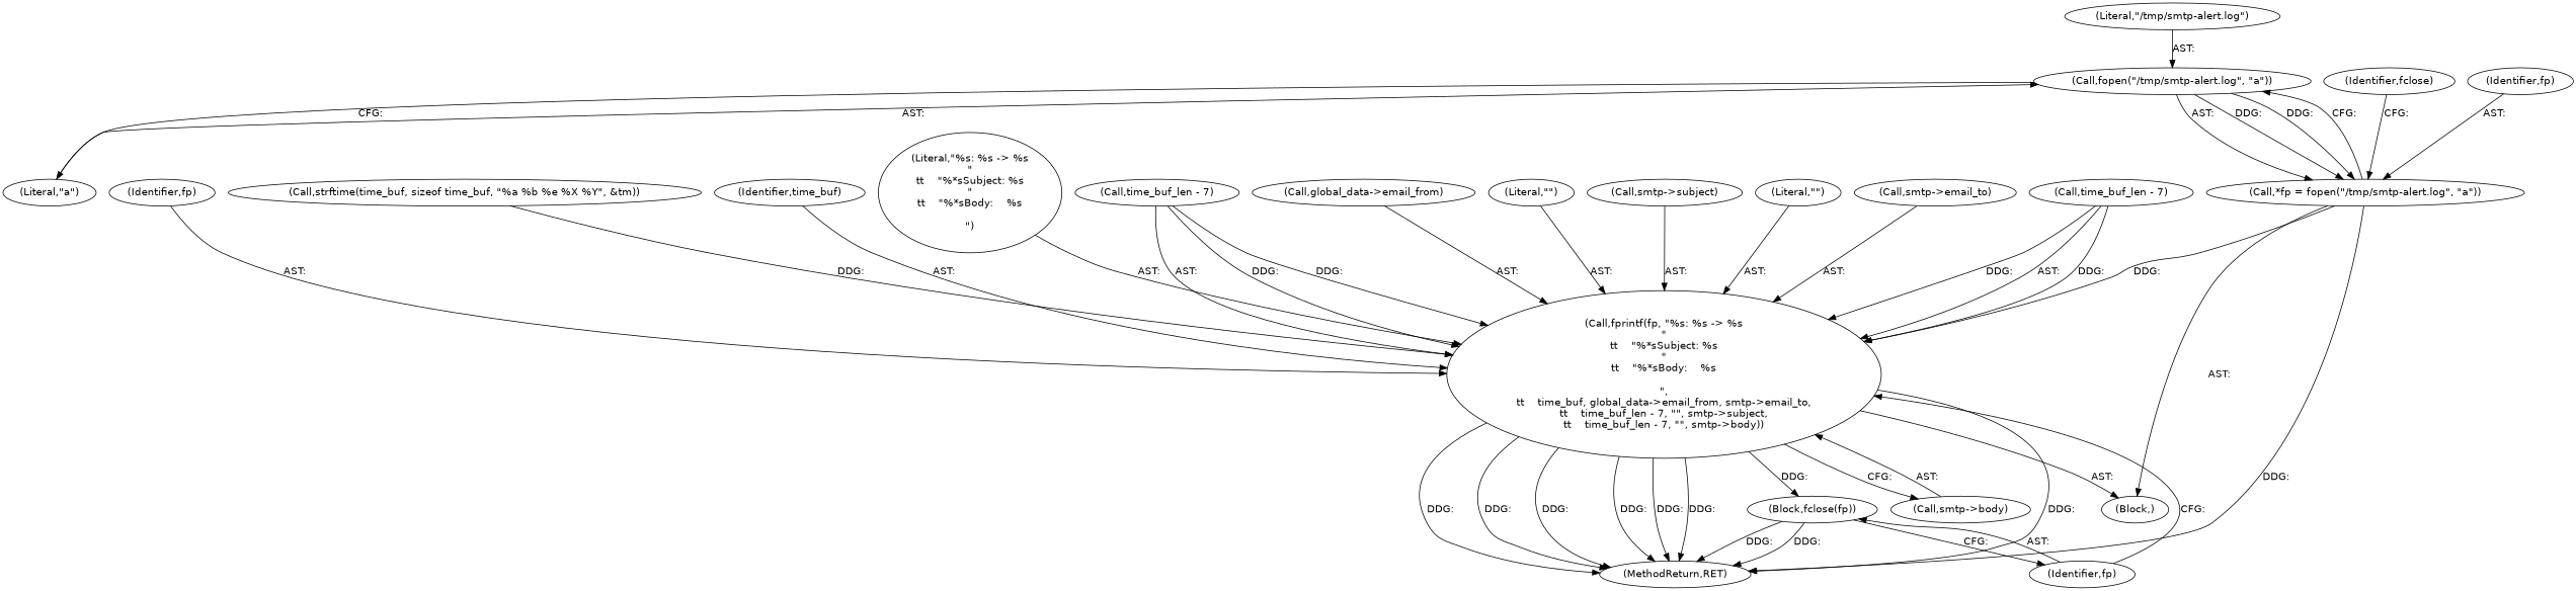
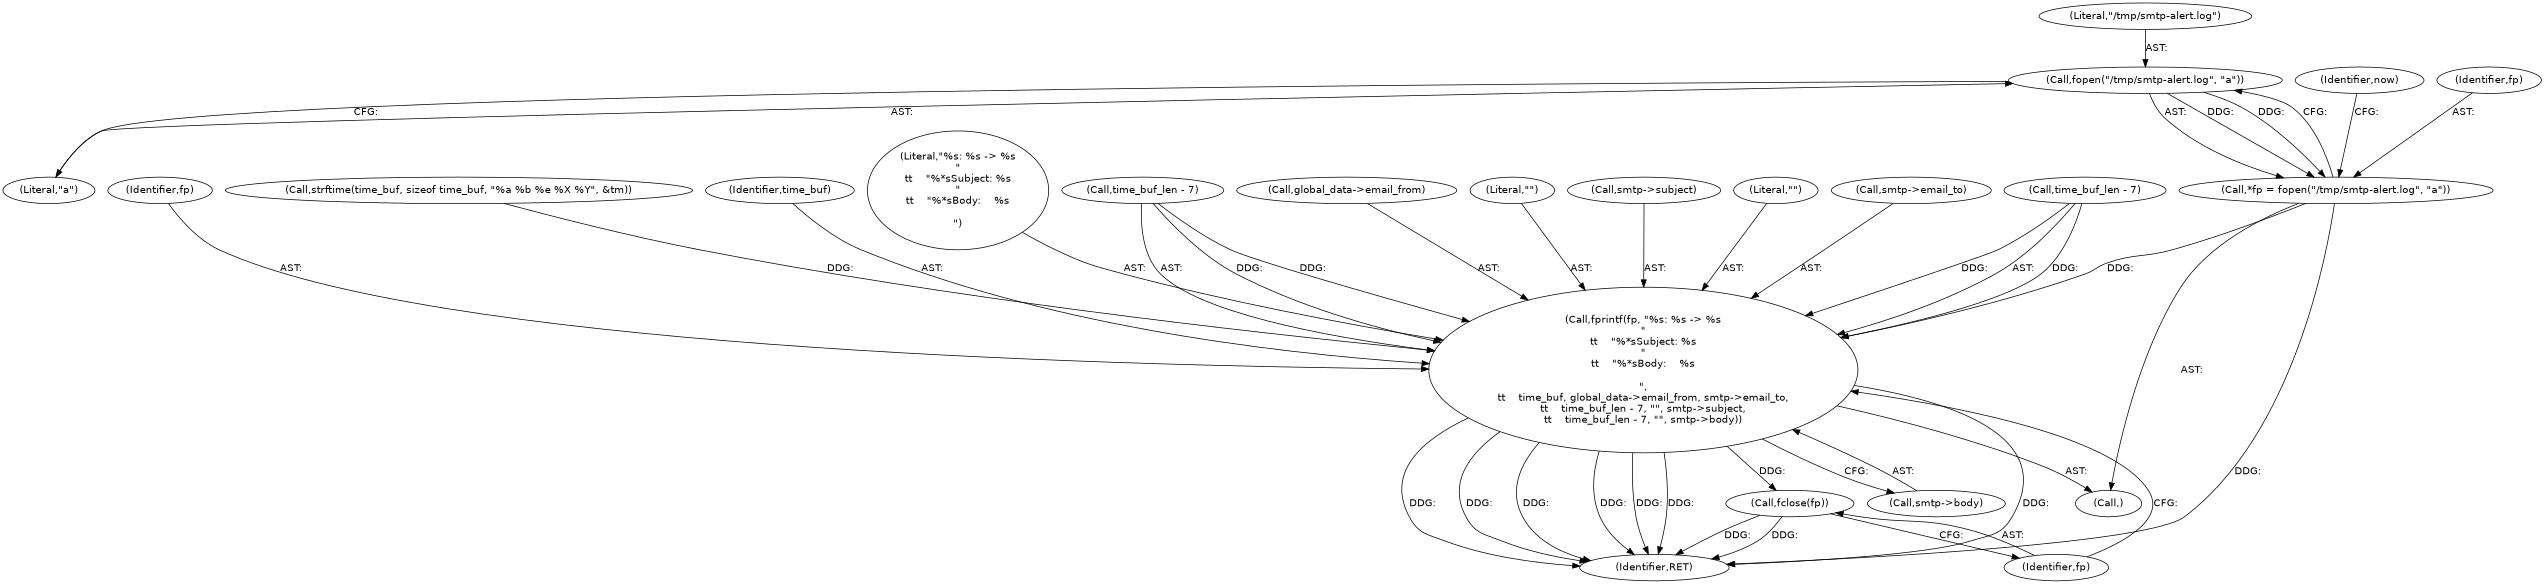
  digraph {
    fontname="DejaVu Sans"
    node [fontname="DejaVu Sans"]
    edge [fontname="DejaVu Sans"]
    n1 [label="(Call,fopen(\"/tmp/smtp-alert.log\", \"a\"))"]
    n2 [label="(Call,*fp = fopen(\"/tmp/smtp-alert.log\", \"a\"))"]
    n3 [label="(Literal,\"a\")"]
    n4 [label="(Call,fprintf(fp, \"%s: %s -> %s\n\"\n\t\t    \"%*sSubject: %s\n\"\n\t\t    \"%*sBody:    %s\n\n\",\n\t\t    time_buf, global_data->email_from, smtp->email_to,\n\t\t    time_buf_len - 7, \"\", smtp->subject,\n\t\t    time_buf_len - 7, \"\", smtp->body))"]
-   n5 [label="(MethodReturn,RET)"]
-   n6 [label="(Block,)"]
-   n7 [label="(Block,fclose(fp))"]
+   n5 [label="(Identifier,RET)"]
+   n6 [label="(Call,)"]
+   n7 [label="(Call,fclose(fp))"]
    n8 [label="(Call,smtp->body)"]
    n9 [label="(Identifier,fp)"]
    n10 [label="(Call,smtp->email_to)"]
    n11 [label="(Literal,\"/tmp/smtp-alert.log\")"]
    n12 [label="(Call,time_buf_len - 7)"]
    n13 [label="(Identifier,fp)"]
    n14 [label="(Call,strftime(time_buf, sizeof time_buf, \"%a %b %e %X %Y\", &tm))"]
    n15 [label="(Identifier,time_buf)"]
    n16 [label="(Literal,\"%s: %s -> %s\n\"\n\t\t    \"%*sSubject: %s\n\"\n\t\t    \"%*sBody:    %s\n\n\")"]
-   n17 [label="(Identifier,fclose)"]
+   n17 [label="(Identifier,now)"]
    n18 [label="(Call,time_buf_len - 7)"]
    n19 [label="(Identifier,fp)"]
    n20 [label="(Call,global_data->email_from)"]
    n21 [label="(Literal,\"\")"]
    n22 [label="(Call,smtp->subject)"]
    n23 [label="(Literal,\"\")"]
    n1 -> n2 [label="AST: "]
    n1 -> n2 [label="DDG: "]
    n1 -> n2 [label="DDG: "]
    n1 -> n3 [label="CFG: "]
    n2 -> n1 [label="CFG: "]
    n2 -> n4 [label="DDG: "]
    n2 -> n5 [label="DDG: "]
    n2 -> n6 [label="AST: "]
    n3 -> n1 [label="AST: "]
    n4 -> n5 [label="DDG: "]
    n4 -> n5 [label="DDG: "]
    n4 -> n5 [label="DDG: "]
    n4 -> n5 [label="DDG: "]
    n4 -> n5 [label="DDG: "]
    n4 -> n5 [label="DDG: "]
    n4 -> n5 [label="DDG: "]
    n4 -> n6 [label="AST: "]
    n4 -> n7 [label="DDG: "]
    n4 -> n8 [label="CFG: "]
    n7 -> n5 [label="DDG: "]
    n7 -> n5 [label="DDG: "]
    n7 -> n9 [label="CFG: "]
    n8 -> n4 [label="AST: "]
    n9 -> n4 [label="CFG: "]
    n9 -> n7 [label="AST: "]
    n10 -> n4 [label="AST: "]
    n11 -> n1 [label="AST: "]
    n12 -> n4 [label="AST: "]
    n12 -> n4 [label="DDG: "]
    n12 -> n4 [label="DDG: "]
    n13 -> n4 [label="AST: "]
    n14 -> n4 [label="DDG: "]
    n15 -> n4 [label="AST: "]
    n16 -> n4 [label="AST: "]
    n17 -> n2 [label="CFG: "]
    n18 -> n4 [label="AST: "]
    n18 -> n4 [label="DDG: "]
    n18 -> n4 [label="DDG: "]
    n19 -> n2 [label="AST: "]
    n20 -> n4 [label="AST: "]
    n21 -> n4 [label="AST: "]
    n22 -> n4 [label="AST: "]
    n23 -> n4 [label="AST: "]
  }
